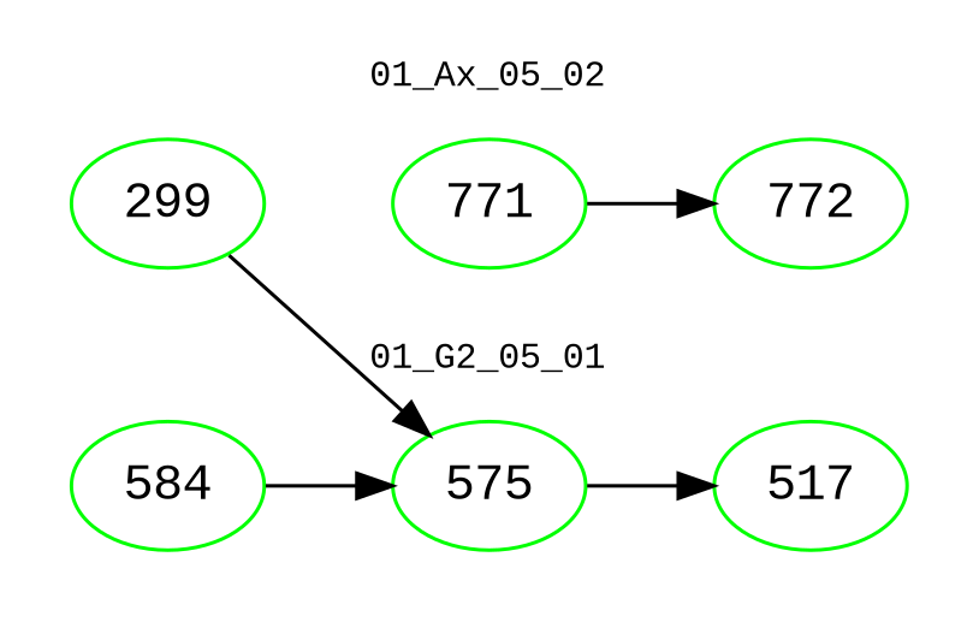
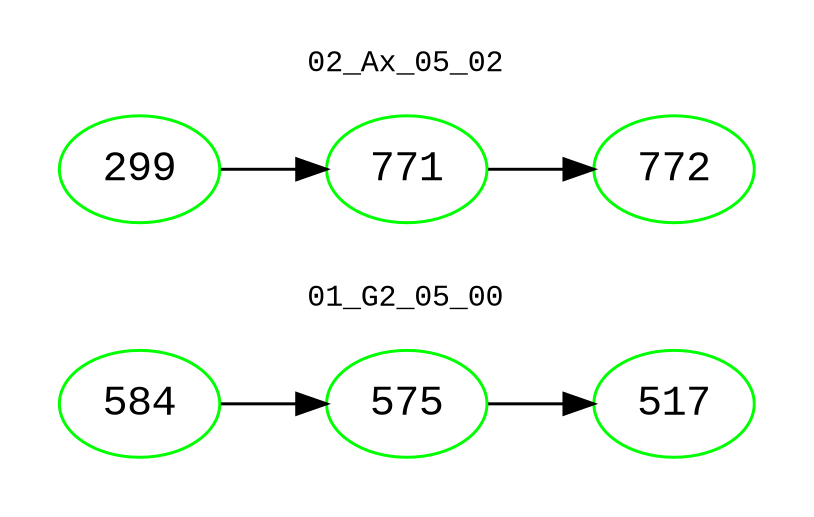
  digraph {
    fontname="Liberation Mono"
    rankdir=LR
    node [color=green fontname="Liberation Mono"]
    edge [color=black fontname="Liberation Mono"]
    n1 [label=299]
    n2 [label=771]
    n3 [label=772]
    n4 [label=584]
    n5 [label=575]
    n6 [label=517]
    subgraph cluster_1 {
      color=white
      fontsize=10
-     label="01_Ax_05_02"
+     label="02_Ax_05_02"
      n1
      n2
      n3
    }
    subgraph cluster_2 {
      color=white
      fontsize=10
-     label="01_G2_05_01"
+     label="01_G2_05_00"
      n4
      n5
      n6
    }
-   n1 -> n5
+   n1 -> n2
    n2 -> n3
    n4 -> n5
    n5 -> n6
  }
